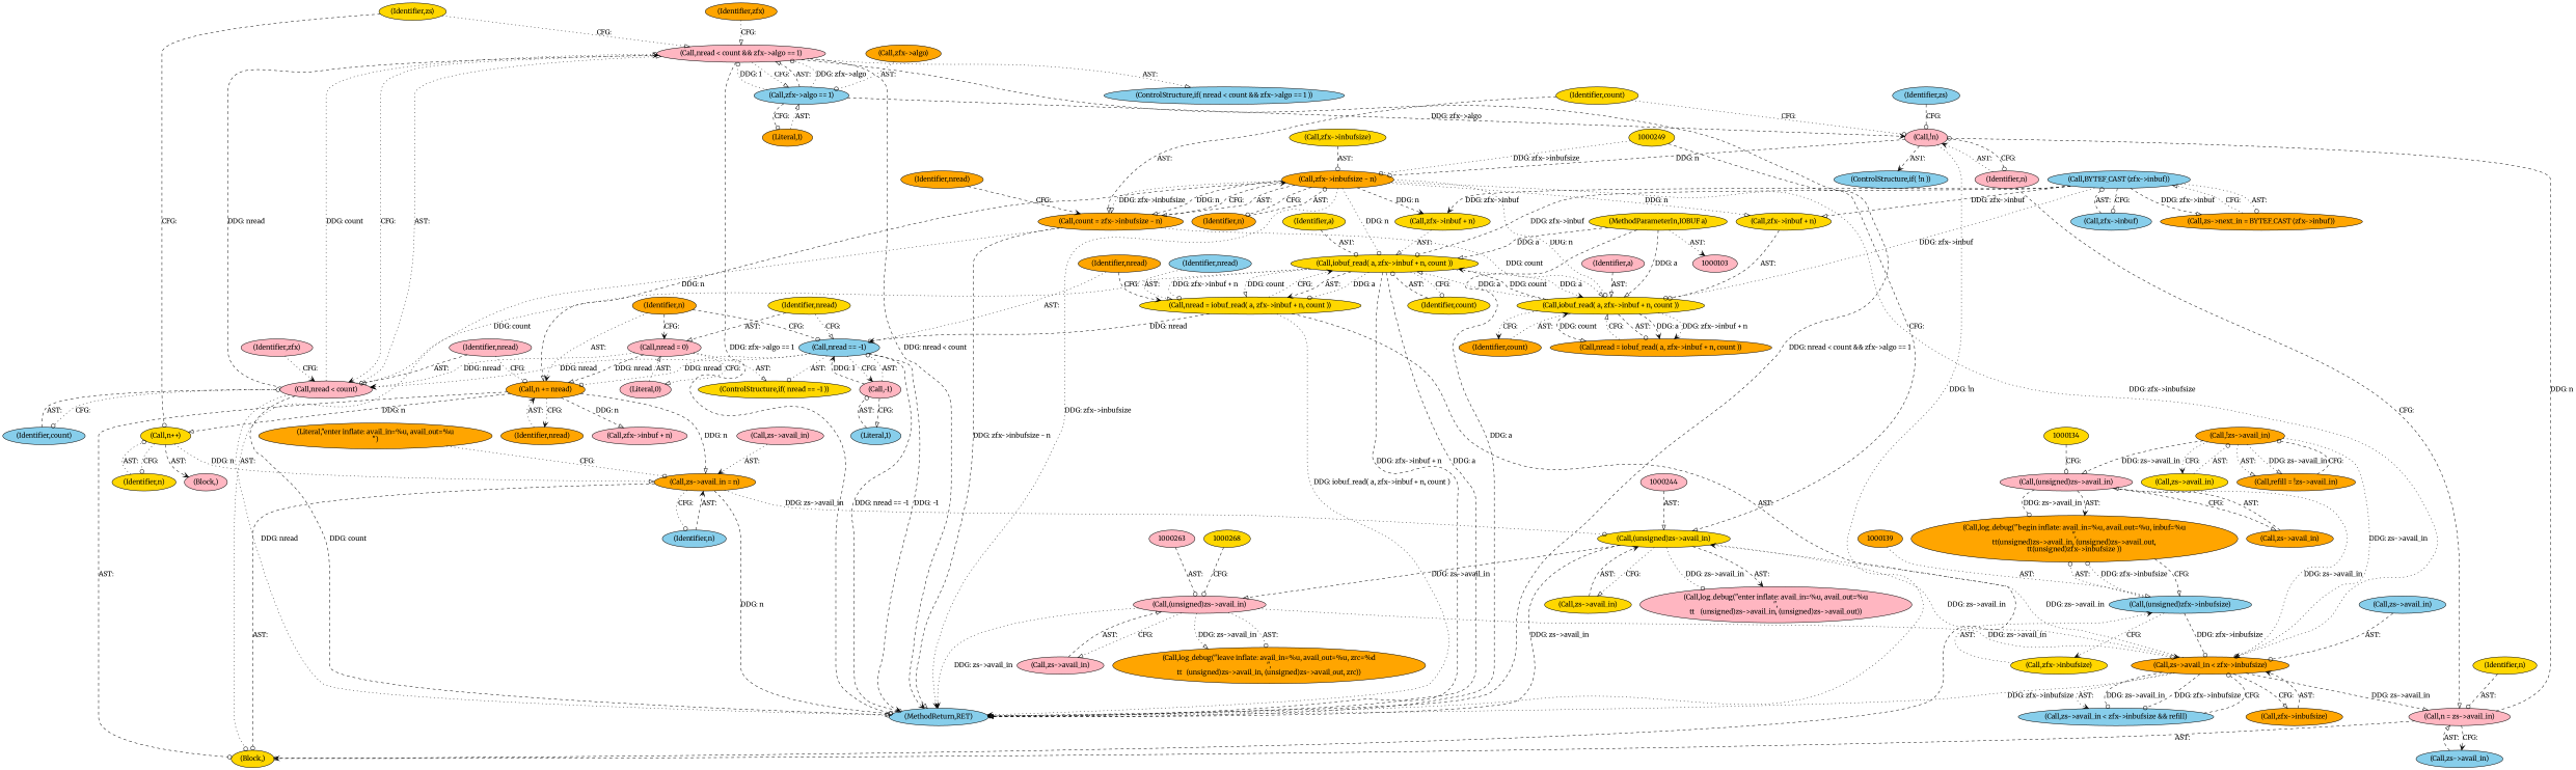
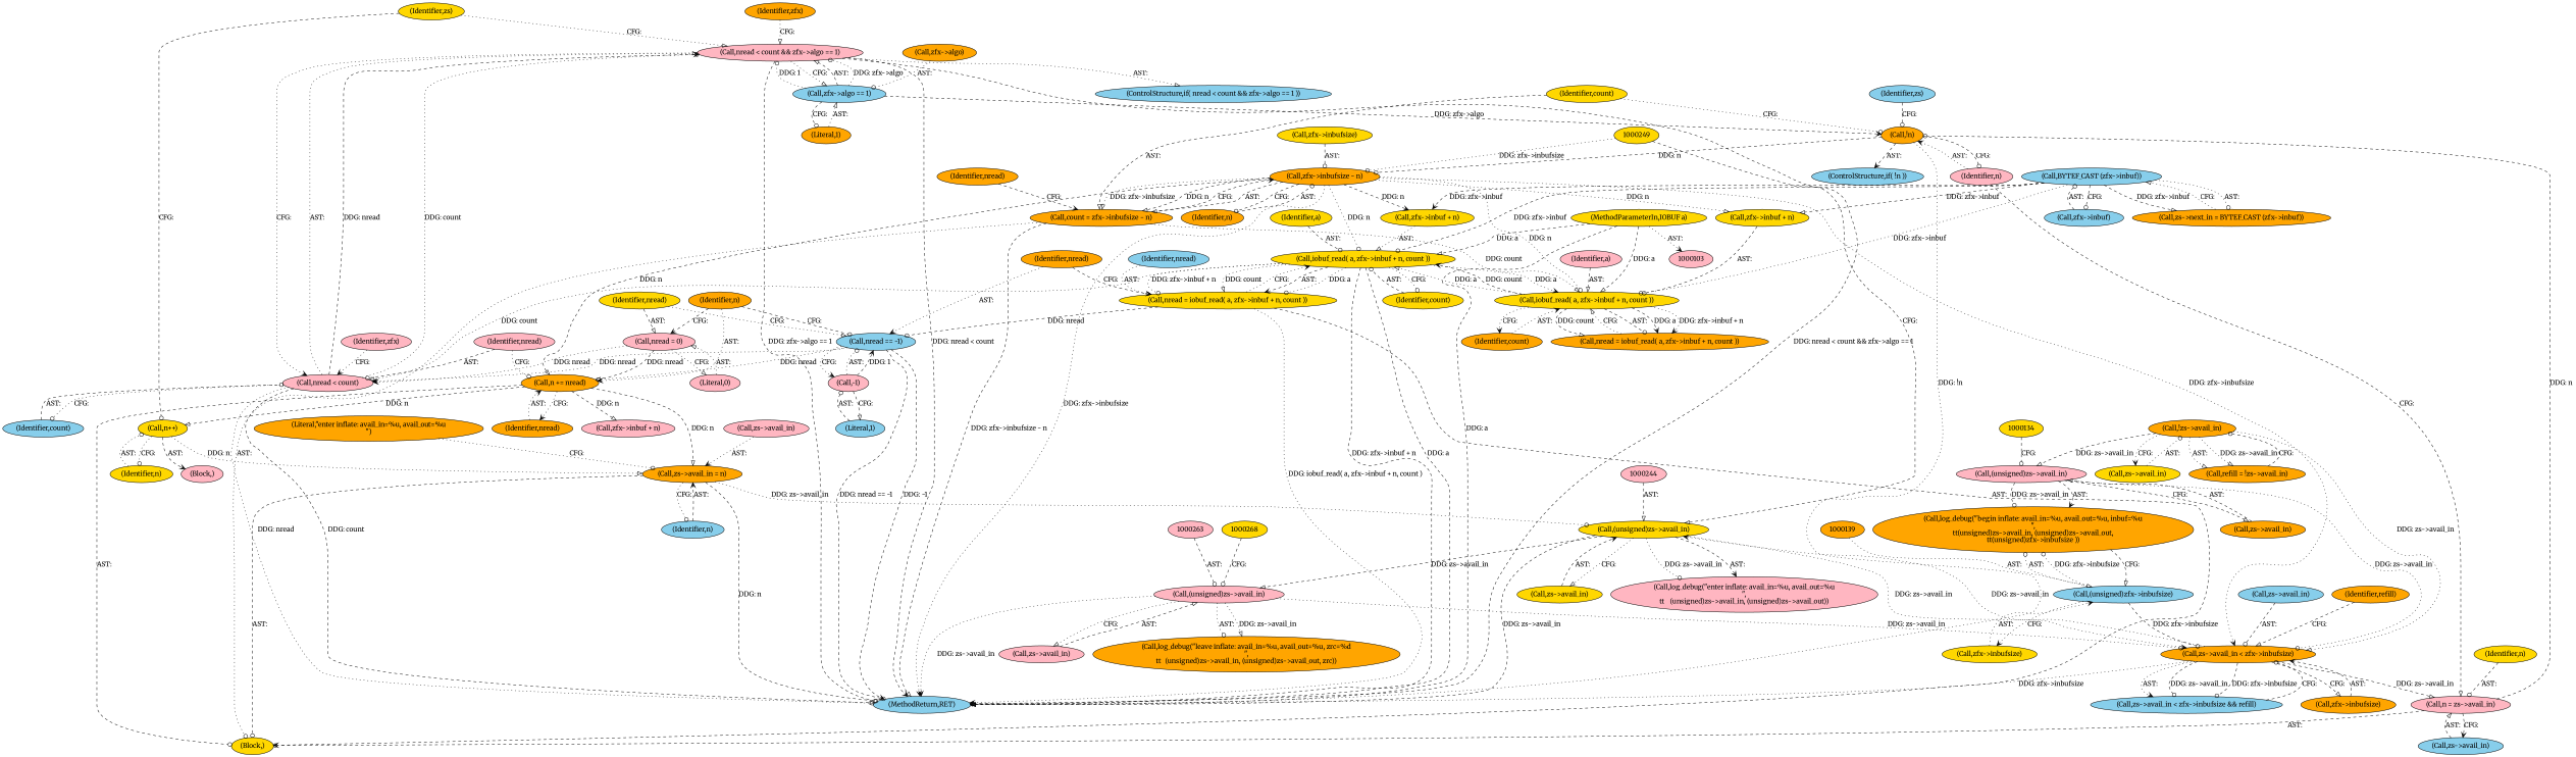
  digraph {
    fontname=Merriweather
    node [fillcolor=orange fontname=Merriweather style=filled]
    edge [arrowhead=odot fontname=Merriweather style=dashed]
    n1 [fillcolor=lightpink label="(Call,nread < count && zfx->algo == 1)"]
    n2 [fillcolor=lightpink label="(Call,nread < count)"]
    n3 [fillcolor=skyblue label="(Call,zfx->algo == 1)"]
    n4 [fillcolor=skyblue label="(ControlStructure,if( nread < count && zfx->algo == 1 ))"]
    n5 [fillcolor=skyblue label="(MethodReturn,RET)"]
    n6 [fillcolor=skyblue label="(Identifier,count)"]
-   n7 [fillcolor=lightpink label="(Call,!n)"]
+   n7 [label="(Call,!n)"]
    n8 [label="(Literal,1)"]
    n9 [fillcolor=skyblue label="(Call,nread == -1)"]
    n10 [label="(Call,n += nread)"]
    n11 [fillcolor=lightpink label="(Call,-1)"]
-   n12 [fillcolor=gold label="(ControlStructure,if( nread == -1 ))"]
    n13 [fillcolor=gold label="(Block,)"]
    n14 [label="(Call,zs->avail_in = n)"]
    n15 [fillcolor=gold label="(Call,n++)"]
    n16 [label="(Identifier,nread)"]
    n17 [fillcolor=lightpink label="(Call,zfx->inbuf + n)"]
    n18 [fillcolor=skyblue label="(Literal,1)"]
    n19 [fillcolor=gold label="(Call,nread = iobuf_read( a, zfx->inbuf + n, count ))"]
    n20 [fillcolor=gold label="(Call,iobuf_read( a, zfx->inbuf + n, count ))"]
    n21 [fillcolor=gold label="(Call,iobuf_read( a, zfx->inbuf + n, count ))"]
    n22 [fillcolor=gold label="(Identifier,count)"]
    n23 [label="(Call,nread = iobuf_read( a, zfx->inbuf + n, count ))"]
    n24 [label="(Identifier,count)"]
    n25 [fillcolor=gold label="(MethodParameterIn,IOBUF a)"]
    1000103 [fillcolor=lightpink]
    n27 [fillcolor=skyblue label="(Call,BYTEF_CAST (zfx->inbuf))"]
    n28 [fillcolor=gold label="(Call,zfx->inbuf + n)"]
    n29 [fillcolor=skyblue label="(Call,zfx->inbuf)"]
    n30 [label="(Call,zs->next_in = BYTEF_CAST (zfx->inbuf))"]
    n31 [fillcolor=gold label="(Call,zfx->inbuf + n)"]
    n32 [label="(Call,zfx->inbufsize - n)"]
    n33 [label="(Call,zs->avail_in < zfx->inbufsize)"]
    n34 [label="(Call,count = zfx->inbufsize - n)"]
    n35 [label="(Identifier,n)"]
    n36 [fillcolor=gold label="(Call,(unsigned)zs->avail_in)"]
    n37 [fillcolor=lightpink label="(Call,n = zs->avail_in)"]
    n38 [fillcolor=skyblue label="(Call,zs->avail_in < zfx->inbufsize && refill)"]
    n39 [label="(Call,zfx->inbufsize)"]
    n40 [fillcolor=lightpink label="(Call,(unsigned)zs->avail_in)"]
    n41 [fillcolor=gold label="(Call,zs->avail_in)"]
    n42 [fillcolor=lightpink label="(Call,log_debug(\"enter inflate: avail_in=%u, avail_out=%u\n\",\n\t\t    (unsigned)zs->avail_in, (unsigned)zs->avail_out))"]
    n43 [fillcolor=skyblue label="(Call,zs->avail_in)"]
    n44 [fillcolor=lightpink label="(Call,(unsigned)zs->avail_in)"]
    n45 [label="(Call,log_debug(\"begin inflate: avail_in=%u, avail_out=%u, inbuf=%u\n\",\n\t\t(unsigned)zs->avail_in, (unsigned)zs->avail_out,\n\t\t(unsigned)zfx->inbufsize ))"]
    n46 [label="(Call,zs->avail_in)"]
    n47 [fillcolor=skyblue label="(Call,(unsigned)zfx->inbufsize)"]
    n48 [label="(Call,!zs->avail_in)"]
    n49 [label="(Call,refill = !zs->avail_in)"]
    n50 [fillcolor=gold label="(Call,zs->avail_in)"]
    n51 [label="(Call,log_debug(\"leave inflate: avail_in=%u, avail_out=%u, zrc=%d\n\",\n\t\t   (unsigned)zs->avail_in, (unsigned)zs->avail_out, zrc))"]
    n52 [fillcolor=lightpink label="(Call,zs->avail_in)"]
    n53 [fillcolor=skyblue label="(Identifier,n)"]
    n54 [fillcolor=gold label="(Identifier,n)"]
    n55 [fillcolor=lightpink label="(Block,)"]
    n56 [fillcolor=lightpink label="(Call,nread = 0)"]
    n57 [fillcolor=lightpink label="(Literal,0)"]
    n58 [fillcolor=gold label="(Call,zfx->inbufsize)"]
    n59 [fillcolor=skyblue label="(ControlStructure,if( !n ))"]
    n60 [fillcolor=lightpink label="(Identifier,n)"]
    n61 [fillcolor=gold label="(Identifier,n)"]
    n62 [fillcolor=skyblue label="(Call,zs->avail_in)"]
    n63 [label="(Identifier,n)"]
    n64 [fillcolor=gold label="(Identifier,count)"]
    n65 [fillcolor=lightpink label="(Identifier,a)"]
    n66 [fillcolor=skyblue label="(Identifier,nread)"]
    n67 [fillcolor=lightpink label="(Identifier,zfx)"]
    n68 [label="(Identifier,zfx)"]
    n69 [fillcolor=lightpink label="(Call,zs->avail_in)"]
    n70 [fillcolor=gold label="(Identifier,a)"]
    n71 [fillcolor=gold label="(Identifier,nread)"]
    n72 [label="(Literal,\"enter inflate: avail_in=%u, avail_out=%u\n\")"]
+   n73 [label="(Identifier,refill)"]
    n74 [label="(Identifier,nread)"]
    n75 [label="(Identifier,nread)"]
    n76 [fillcolor=gold label="(Identifier,zs)"]
    n77 [fillcolor=skyblue label="(Identifier,zs)"]
    n78 [fillcolor=lightpink label="(Identifier,nread)"]
    n79 [label="(Call,zfx->algo)"]
    n80 [fillcolor=gold label="(Call,zfx->inbufsize)"]
    1000134 [fillcolor=gold]
    1000244 [fillcolor=lightpink]
    1000249 [fillcolor=gold]
    1000263 [fillcolor=lightpink]
    1000268 [fillcolor=gold]
    1000139
    n1 -> n2 [arrowhead=vee label="CFG: " style=dotted]
    n1 -> n3 [arrowhead=onormal label="CFG: " style=dotted]
    n1 -> n4 [arrowhead=onormal label="AST: " style=dotted]
    n1 -> n5 [arrowhead=vee label="DDG: nread < count"]
    n1 -> n5 [arrowhead=onormal label="DDG: nread < count && zfx->algo == 1"]
    n1 -> n5 [label="DDG: zfx->algo == 1"]
    n2 -> n1 [arrowhead=onormal label="AST: " style=dotted]
    n2 -> n1 [arrowhead=vee label="DDG: nread"]
    n2 -> n1 [label="DDG: count" style=dotted]
    n2 -> n5 [arrowhead=onormal label="DDG: count"]
    n2 -> n5 [label="DDG: nread" style=dotted]
    n2 -> n6 [label="CFG: " style=dotted]
    n3 -> n1 [arrowhead=onormal label="AST: "]
    n3 -> n1 [label="DDG: zfx->algo" style=dotted]
    n3 -> n1 [label="DDG: 1" style=dotted]
    n3 -> n7 [arrowhead=vee label="DDG: zfx->algo"]
    n3 -> n8 [label="CFG: "]
    n6 -> n2 [label="AST: "]
    n7 -> n5 [arrowhead=onormal label="DDG: !n" style=dotted]
    n7 -> n32 [label="DDG: n"]
    n7 -> n59 [arrowhead=vee label="AST: "]
    n7 -> n60 [label="CFG: "]
    n8 -> n3 [arrowhead=onormal label="AST: " style=dotted]
    n9 -> n2 [arrowhead=vee label="DDG: nread" style=dotted]
    n9 -> n5 [label="DDG: nread == -1"]
    n9 -> n5 [arrowhead=vee label="DDG: -1"]
    n9 -> n10 [label="DDG: nread" style=dotted]
    n9 -> n11 [arrowhead=vee label="CFG: " style=dotted]
-   n9 -> n12 [label="AST: " style=dotted]
    n10 -> n13 [label="AST: "]
    n10 -> n14 [arrowhead=onormal label="DDG: n"]
    n10 -> n15 [arrowhead=onormal label="DDG: n"]
    n10 -> n16 [arrowhead=vee label="CFG: " style=dotted]
    n10 -> n17 [arrowhead=onormal label="DDG: n"]
    n11 -> n9 [label="AST: " style=dotted]
    n11 -> n9 [arrowhead=vee label="DDG: 1"]
    n11 -> n18 [arrowhead=onormal label="CFG: "]
    n14 -> n5 [label="DDG: n"]
    n14 -> n13 [label="AST: "]
    n14 -> n36 [label="DDG: zs->avail_in" style=dotted]
    n14 -> n53 [label="CFG: " style=dotted]
    n15 -> n14 [arrowhead=onormal label="DDG: n" style=dotted]
    n15 -> n54 [label="CFG: " style=dotted]
    n15 -> n55 [arrowhead=vee label="AST: "]
    n16 -> n10 [arrowhead=vee label="AST: " style=dotted]
    n18 -> n11 [label="AST: "]
    n19 -> n5 [arrowhead=vee label="DDG: iobuf_read( a, zfx->inbuf + n, count )" style=dotted]
    n19 -> n9 [label="DDG: nread"]
    n19 -> n13 [arrowhead=vee label="AST: "]
    n19 -> n20 [arrowhead=vee label="CFG: " style=dotted]
    n20 -> n2 [arrowhead=onormal label="DDG: count" style=dotted]
    n20 -> n5 [arrowhead=onormal label="DDG: zfx->inbuf + n"]
    n20 -> n5 [label="DDG: a"]
    n20 -> n19 [arrowhead=vee label="AST: "]
    n20 -> n19 [label="DDG: a" style=dotted]
    n20 -> n19 [label="DDG: zfx->inbuf + n" style=dotted]
    n20 -> n19 [arrowhead=onormal label="DDG: count" style=dotted]
    n20 -> n21 [arrowhead=vee label="DDG: a" style=dotted]
    n20 -> n22 [label="CFG: " style=dotted]
    n21 -> n20 [arrowhead=onormal label="DDG: a" style=dotted]
    n21 -> n20 [arrowhead=vee label="DDG: count"]
    n21 -> n23 [label="AST: "]
    n21 -> n23 [arrowhead=vee label="DDG: a"]
    n21 -> n23 [arrowhead=vee label="DDG: zfx->inbuf + n" style=dotted]
    n21 -> n23 [arrowhead=onormal label="DDG: count"]
    n21 -> n24 [arrowhead=vee label="CFG: " style=dotted]
    n22 -> n20 [label="AST: "]
    n23 -> n21 [arrowhead=onormal label="CFG: " style=dotted]
    n24 -> n21 [arrowhead=vee label="AST: " style=dotted]
    n25 -> n5 [arrowhead=onormal label="DDG: a"]
    n25 -> n20 [arrowhead=onormal label="DDG: a"]
    n25 -> n21 [arrowhead=onormal label="DDG: a"]
    n25 -> 1000103 [arrowhead=vee label="AST: " style=dotted]
    n27 -> n20 [label="DDG: zfx->inbuf"]
    n27 -> n21 [label="DDG: zfx->inbuf" style=dotted]
    n27 -> n28 [arrowhead=vee label="DDG: zfx->inbuf"]
    n27 -> n29 [label="CFG: "]
    n27 -> n30 [label="AST: " style=dotted]
    n27 -> n30 [arrowhead=onormal label="DDG: zfx->inbuf"]
    n27 -> n31 [arrowhead=onormal label="DDG: zfx->inbuf"]
    n28 -> n20 [arrowhead=onormal label="AST: " style=dotted]
    n29 -> n27 [label="AST: "]
    n30 -> n27 [arrowhead=onormal label="CFG: " style=dotted]
    n31 -> n21 [label="AST: "]
    n32 -> n5 [arrowhead=vee label="DDG: zfx->inbufsize" style=dotted]
    n32 -> n10 [arrowhead=onormal label="DDG: n"]
    n32 -> n20 [label="DDG: n" style=dotted]
    n32 -> n21 [label="DDG: n" style=dotted]
    n32 -> n28 [arrowhead=vee label="DDG: n"]
    n32 -> n31 [arrowhead=onormal label="DDG: n" style=dotted]
    n32 -> n33 [arrowhead=vee label="DDG: zfx->inbufsize" style=dotted]
    n32 -> n34 [arrowhead=onormal label="AST: "]
    n32 -> n34 [arrowhead=onormal label="DDG: zfx->inbufsize" style=dotted]
    n32 -> n34 [arrowhead=onormal label="DDG: n"]
    n32 -> n35 [label="CFG: "]
    n33 -> n5 [label="DDG: zfx->inbufsize" style=dotted]
    n33 -> n36 [arrowhead=vee label="DDG: zs->avail_in" style=dotted]
    n33 -> n37 [arrowhead=onormal label="DDG: zs->avail_in"]
    n33 -> n38 [arrowhead=vee label="AST: " style=dotted]
    n33 -> n38 [label="DDG: zs->avail_in"]
    n33 -> n38 [label="DDG: zfx->inbufsize"]
    n33 -> n39 [arrowhead=onormal label="CFG: "]
    n34 -> n5 [arrowhead=onormal label="DDG: zfx->inbufsize - n"]
    n34 -> n13 [label="AST: " style=dotted]
    n34 -> n21 [arrowhead=onormal label="DDG: count" style=dotted]
    n34 -> n32 [arrowhead=vee label="CFG: "]
    n35 -> n32 [label="AST: "]
    n36 -> n5 [arrowhead=onormal label="DDG: zs->avail_in"]
    n36 -> n33 [arrowhead=vee label="DDG: zs->avail_in" style=dotted]
    n36 -> n40 [arrowhead=onormal label="DDG: zs->avail_in"]
    n36 -> n41 [arrowhead=onormal label="CFG: " style=dotted]
    n36 -> n42 [arrowhead=vee label="AST: "]
    n36 -> n42 [label="DDG: zs->avail_in" style=dotted]
    n37 -> n7 [label="DDG: n"]
    n37 -> n13 [label="AST: "]
    n37 -> n43 [arrowhead=vee label="CFG: "]
    n38 -> n33 [label="CFG: "]
    n39 -> n33 [arrowhead=vee label="AST: "]
    n40 -> n5 [arrowhead=vee label="DDG: zs->avail_in" style=dotted]
    n40 -> n33 [label="DDG: zs->avail_in" style=dotted]
    n40 -> n51 [label="AST: " style=dotted]
    n40 -> n51 [arrowhead=onormal label="DDG: zs->avail_in" style=dotted]
    n40 -> n52 [arrowhead=onormal label="CFG: " style=dotted]
    n41 -> n36 [arrowhead=vee label="AST: "]
    n43 -> n37 [arrowhead=onormal label="AST: "]
    n44 -> n33 [label="DDG: zs->avail_in" style=dotted]
    n44 -> n45 [arrowhead=vee label="AST: "]
    n44 -> n45 [label="DDG: zs->avail_in"]
    n44 -> n46 [arrowhead=onormal label="CFG: "]
    n45 -> n47 [arrowhead=onormal label="CFG: "]
    n46 -> n44 [arrowhead=onormal label="AST: "]
    n47 -> n33 [label="DDG: zfx->inbufsize"]
    n47 -> n45 [label="AST: " style=dotted]
    n47 -> n45 [label="DDG: zfx->inbufsize" style=dotted]
    n47 -> n58 [arrowhead=vee label="CFG: " style=dotted]
    n48 -> n33 [arrowhead=onormal label="DDG: zs->avail_in" style=dotted]
    n48 -> n44 [arrowhead=onormal label="DDG: zs->avail_in"]
    n48 -> n49 [arrowhead=onormal label="AST: " style=dotted]
    n48 -> n49 [arrowhead=onormal label="DDG: zs->avail_in" style=dotted]
    n48 -> n50 [arrowhead=vee label="CFG: " style=dotted]
    n49 -> n48 [label="CFG: "]
    n50 -> n48 [label="AST: " style=dotted]
    n52 -> n40 [arrowhead=onormal label="AST: "]
    n53 -> n14 [arrowhead=vee label="AST: "]
    n54 -> n15 [label="AST: " style=dotted]
    n56 -> n2 [arrowhead=vee label="DDG: nread" style=dotted]
    n56 -> n10 [arrowhead=onormal label="DDG: nread"]
-   n56 -> n12 [arrowhead=onormal label="AST: " style=dotted]
    n56 -> n57 [arrowhead=onormal label="CFG: " style=dotted]
    n57 -> n56 [arrowhead=onormal label="AST: " style=dotted]
    n58 -> n47 [arrowhead=vee label="AST: " style=dotted]
    n60 -> n7 [arrowhead=vee label="AST: " style=dotted]
    n60 -> n37 [arrowhead=onormal label="CFG: "]
    n61 -> n37 [label="AST: "]
    n62 -> n33 [label="AST: "]
    n63 -> n9 [label="CFG: "]
    n63 -> n10 [arrowhead=vee label="AST: " style=dotted]
    n63 -> n56 [arrowhead=vee label="CFG: "]
    n64 -> n7 [label="CFG: " style=dotted]
    n64 -> n34 [arrowhead=onormal label="AST: "]
    n65 -> n21 [arrowhead=onormal label="AST: "]
    n66 -> n19 [arrowhead=onormal label="AST: " style=dotted]
    n67 -> n2 [arrowhead=vee label="CFG: " style=dotted]
    n68 -> n1 [arrowhead=onormal label="CFG: " style=dotted]
    n69 -> n14 [arrowhead=vee label="AST: " style=dotted]
    n70 -> n20 [label="AST: "]
    n71 -> n9 [arrowhead=onormal label="CFG: " style=dotted]
    n71 -> n56 [arrowhead=onormal label="AST: "]
    n72 -> n14 [label="CFG: " style=dotted]
+   n73 -> n33 [arrowhead=onormal label="CFG: "]
    n74 -> n34 [arrowhead=vee label="CFG: "]
    n75 -> n9 [arrowhead=vee label="AST: " style=dotted]
    n75 -> n19 [arrowhead=vee label="CFG: "]
    n76 -> n1 [arrowhead=onormal label="CFG: " style=dotted]
    n76 -> n15 [label="CFG: "]
    n77 -> n7 [label="CFG: "]
    n78 -> n2 [label="AST: "]
    n78 -> n10 [label="CFG: " style=dotted]
    n79 -> n3 [label="AST: " style=dotted]
    n80 -> n32 [label="AST: "]
    1000134 -> n44 [label="CFG: "]
    1000244 -> n36 [arrowhead=onormal label="AST: "]
    1000249 -> n32 [label="DDG: zfx->inbufsize" style=dotted]
    1000249 -> n36 [arrowhead=onormal label="CFG: "]
    1000263 -> n40 [label="AST: "]
    1000268 -> n40 [label="CFG: "]
    1000139 -> n47 [arrowhead=onormal label="AST: " style=dotted]
  }
